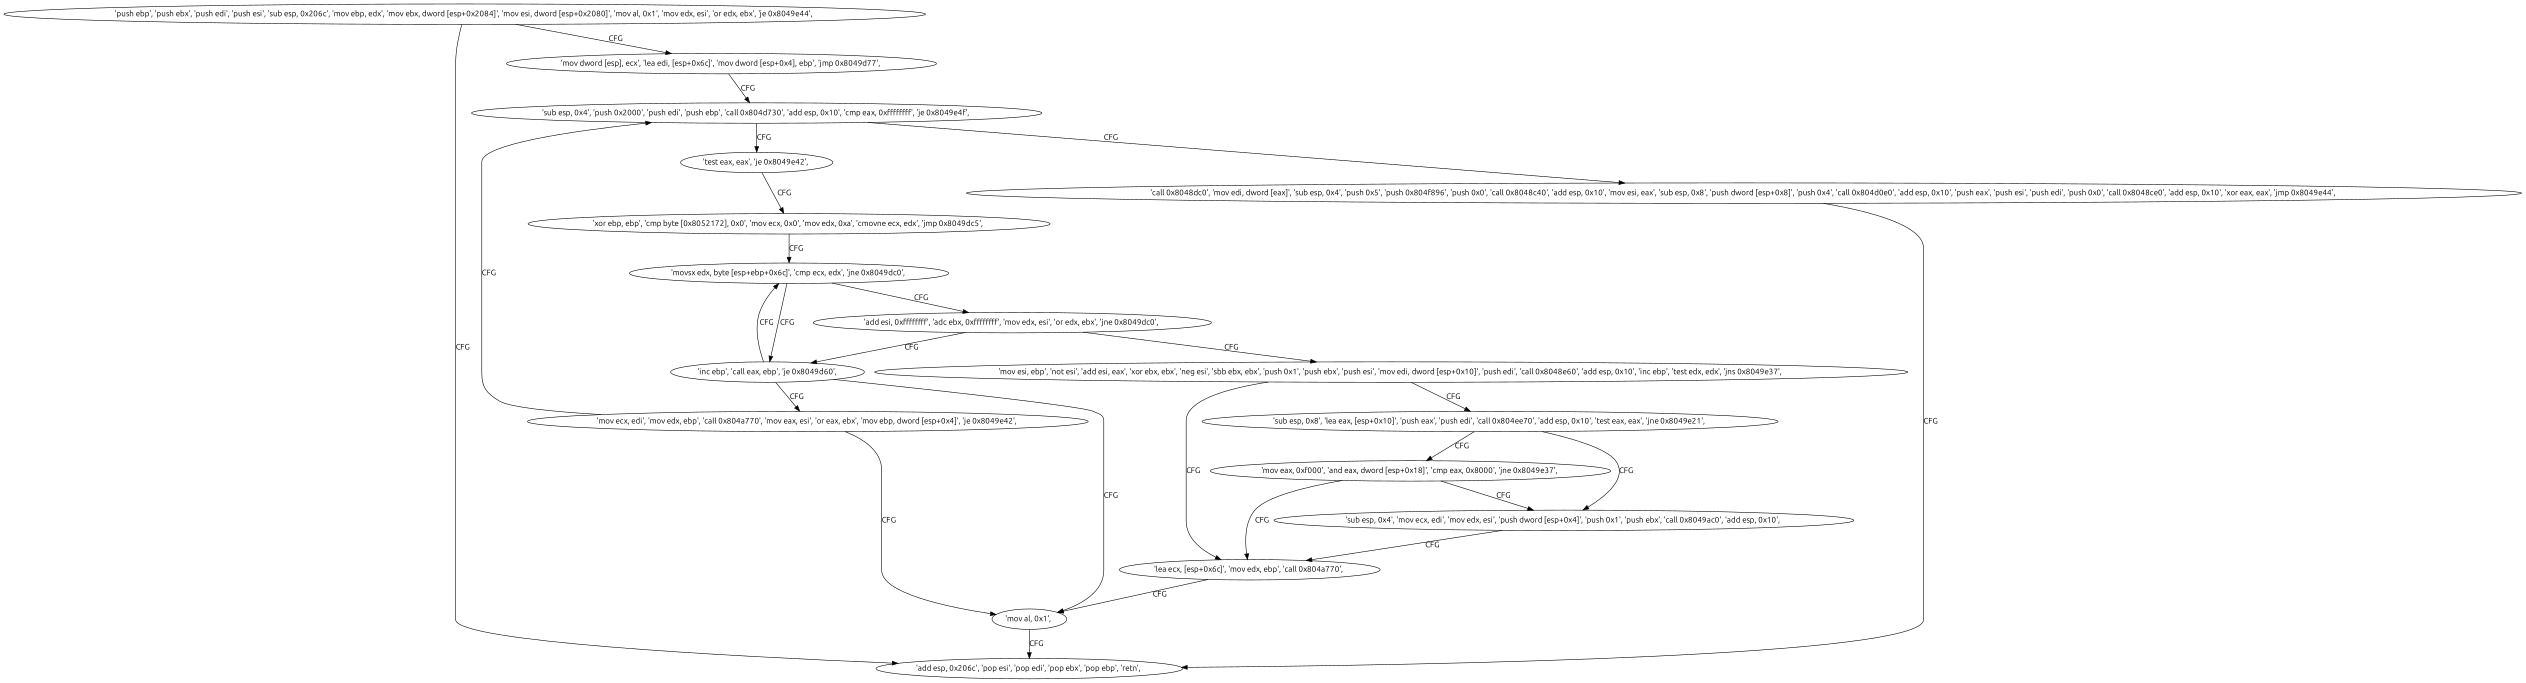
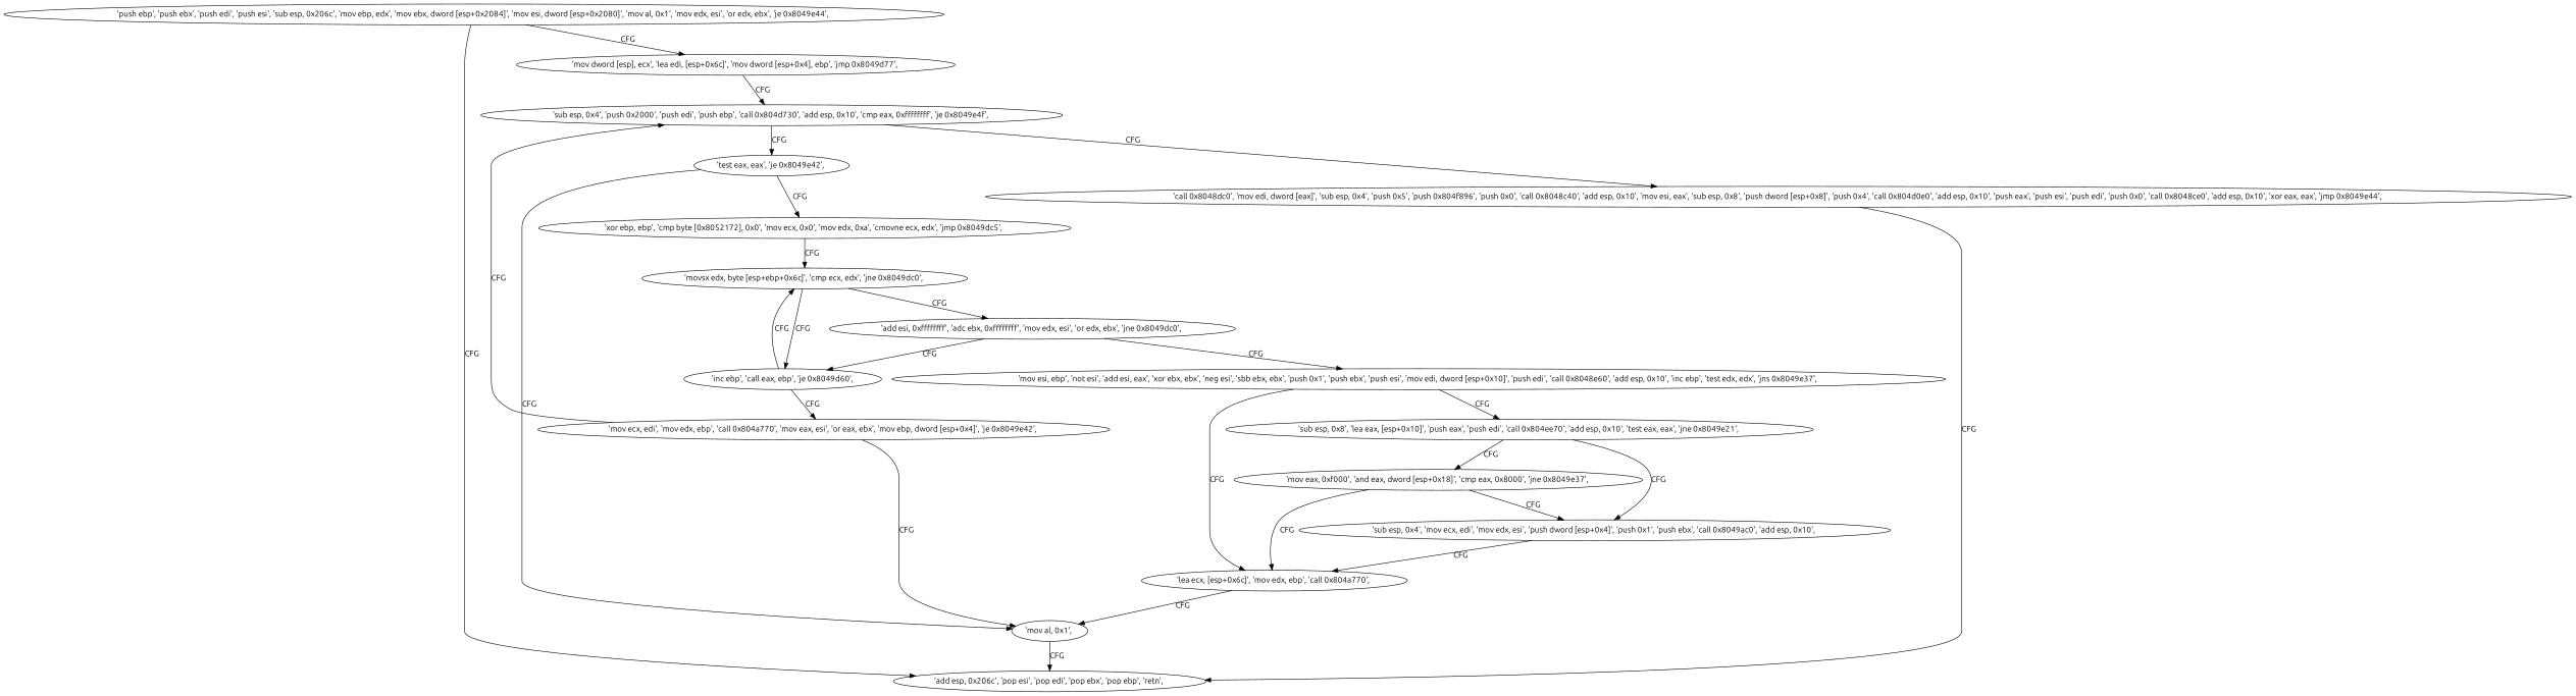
  digraph {
    fontname=Ubuntu
    node [fontname=Ubuntu]
    edge [fontname=Ubuntu]
    n1 [label="'push ebp', 'push ebx', 'push edi', 'push esi', 'sub esp, 0x206c', 'mov ebp, edx', 'mov ebx, dword [esp+0x2084]', 'mov esi, dword [esp+0x2080]', 'mov al, 0x1', 'mov edx, esi', 'or edx, ebx', 'je 0x8049e44', "]
    n2 [label="'add esp, 0x206c', 'pop esi', 'pop edi', 'pop ebx', 'pop ebp', 'retn', "]
    n3 [label="'mov dword [esp], ecx', 'lea edi, [esp+0x6c]', 'mov dword [esp+0x4], ebp', 'jmp 0x8049d77', "]
    n4 [label="'sub esp, 0x4', 'push 0x2000', 'push edi', 'push ebp', 'call 0x804d730', 'add esp, 0x10', 'cmp eax, 0xffffffff', 'je 0x8049e4f', "]
    n5 [label="'call 0x8048dc0', 'mov edi, dword [eax]', 'sub esp, 0x4', 'push 0x5', 'push 0x804f896', 'push 0x0', 'call 0x8048c40', 'add esp, 0x10', 'mov esi, eax', 'sub esp, 0x8', 'push dword [esp+0x8]', 'push 0x4', 'call 0x804d0e0', 'add esp, 0x10', 'push eax', 'push esi', 'push edi', 'push 0x0', 'call 0x8048ce0', 'add esp, 0x10', 'xor eax, eax', 'jmp 0x8049e44', "]
    n6 [label="'test eax, eax', 'je 0x8049e42', "]
    n7 [label="'mov al, 0x1', "]
    n8 [label="'xor ebp, ebp', 'cmp byte [0x8052172], 0x0', 'mov ecx, 0x0', 'mov edx, 0xa', 'cmovne ecx, edx', 'jmp 0x8049dc5', "]
    n9 [label="'movsx edx, byte [esp+ebp+0x6c]', 'cmp ecx, edx', 'jne 0x8049dc0', "]
    n10 [label="'inc ebp', 'call eax, ebp', 'je 0x8049d60',"]
    n11 [label="'add esi, 0xffffffff', 'adc ebx, 0xffffffff', 'mov edx, esi', 'or edx, ebx', 'jne 0x8049dc0', "]
    n12 [label="'mov ecx, edi', 'mov edx, ebp', 'call 0x804a770', 'mov eax, esi', 'or eax, ebx', 'mov ebp, dword [esp+0x4]', 'je 0x8049e42', "]
    n13 [label="'mov esi, ebp', 'not esi', 'add esi, eax', 'xor ebx, ebx', 'neg esi', 'sbb ebx, ebx', 'push 0x1', 'push ebx', 'push esi', 'mov edi, dword [esp+0x10]', 'push edi', 'call 0x8048e60', 'add esp, 0x10', 'inc ebp', 'test edx, edx', 'jns 0x8049e37', "]
    n14 [label="'lea ecx, [esp+0x6c]', 'mov edx, ebp', 'call 0x804a770', "]
    n15 [label="'sub esp, 0x8', 'lea eax, [esp+0x10]', 'push eax', 'push edi', 'call 0x804ee70', 'add esp, 0x10', 'test eax, eax', 'jne 0x8049e21', "]
    n16 [label="'sub esp, 0x4', 'mov ecx, edi', 'mov edx, esi', 'push dword [esp+0x4]', 'push 0x1', 'push ebx', 'call 0x8049ac0', 'add esp, 0x10', "]
    n17 [label="'mov eax, 0xf000', 'and eax, dword [esp+0x18]', 'cmp eax, 0x8000', 'jne 0x8049e37', "]
    n1 -> n2 [label=CFG]
    n1 -> n3 [label=CFG]
    n3 -> n4 [label=CFG]
    n4 -> n5 [label=CFG]
    n4 -> n6 [label=CFG]
    n5 -> n2 [label=CFG]
-   n10 -> n7 [label=CFG]
+   n6 -> n7 [label=CFG]
    n6 -> n8 [label=CFG]
    n7 -> n2 [label=CFG]
    n8 -> n9 [label=CFG]
    n9 -> n10 [label=CFG]
    n9 -> n11 [label=CFG]
    n10 -> n9 [label=CFG]
    n10 -> n12 [label=CFG]
    n11 -> n10 [label=CFG]
    n11 -> n13 [label=CFG]
    n12 -> n4 [label=CFG]
    n12 -> n7 [label=CFG]
    n13 -> n14 [label=CFG]
    n13 -> n15 [label=CFG]
    n14 -> n7 [label=CFG]
    n15 -> n16 [label=CFG]
    n15 -> n17 [label=CFG]
    n16 -> n14 [label=CFG]
    n17 -> n14 [label=CFG]
    n17 -> n16 [label=CFG]
  }
